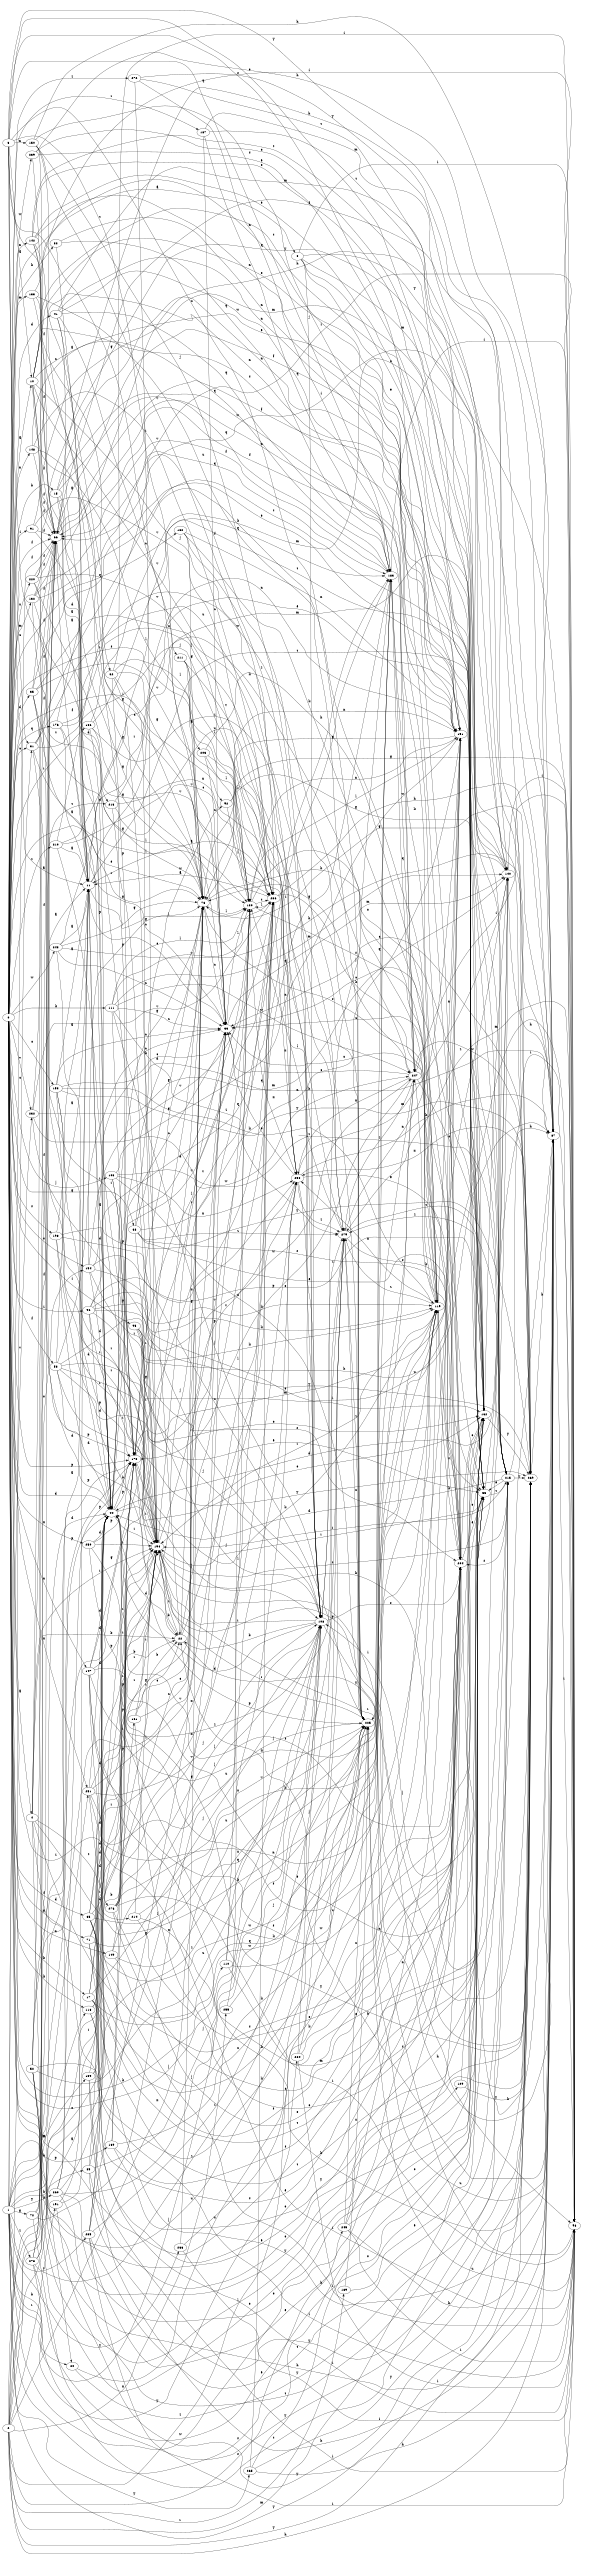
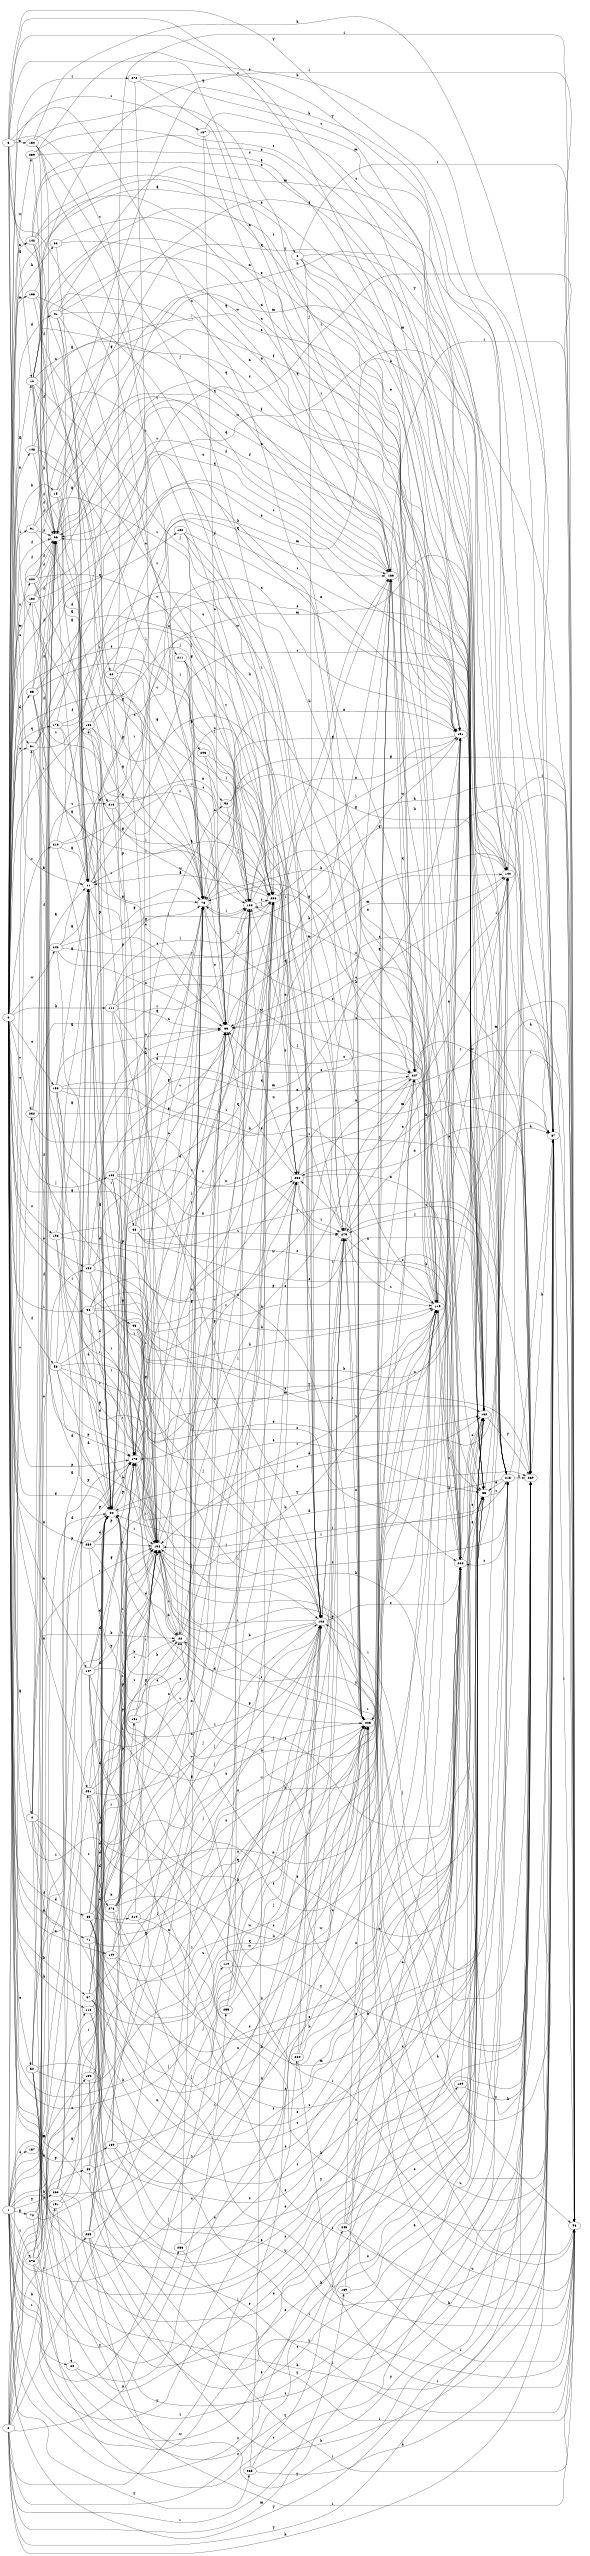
  strict digraph {
    rankdir=LR
    0
    4
    8
    10
    15
-   17
+   17 [label=37]
    31
    35
    41
    44
    52
    58
    65
    66
    68
    71
    82
    91
    92
    95
    96
    103
    108
    110
    111
    118
    129
    132
    133
    142
    147
    148
    149
    153
    154
    169
    173
    176
    182
    186
    187
    198
    203
    210
    220
    225
    232
    239
    243
    250
    251
    272
    276
    20
    204
    194
    213
    22
    98
    119
    214
    162
    269
    140
    55
    130
    215
    236
    11
    183
    151
    247
    76
    258
    33
    87
    279
    1
    72
    85
    139
+   157
    161
    235
    245
    260
    264
    265
    266
    278
    2
    189
    191
    255
    3
    32
    150
    211
    0 -> 4 [label=a]
    0 -> 8 [label=a]
    0 -> 10 [label=a]
    0 -> 15 [label=b]
    0 -> 17 [label=b]
    0 -> 31 [label=c]
    0 -> 35 [label=d]
    0 -> 41 [label=d]
    0 -> 44 [label=d]
-   0 -> 76 [label=e]
+   0 -> 52 [label=e]
    0 -> 58 [label=f]
    0 -> 65 [label=f]
    0 -> 66 [label=f]
    0 -> 68 [label=g]
    0 -> 71 [label=g]
    0 -> 82 [label=h]
    0 -> 91 [label=i]
    0 -> 92 [label=i]
    0 -> 95 [label=i]
    0 -> 96 [label=i]
    0 -> 103 [label=j]
    0 -> 108 [label=j]
    0 -> 110 [label=k]
    0 -> 111 [label=k]
    0 -> 118 [label=k]
    0 -> 129 [label=l]
    0 -> 132 [label=m]
    0 -> 133 [label=m]
    0 -> 142 [label=n]
    0 -> 147 [label=n]
    0 -> 148 [label=n]
    0 -> 149 [label=n]
    0 -> 153 [label=o]
    0 -> 154 [label=o]
    0 -> 169 [label=p]
    0 -> 173 [label=p]
    0 -> 176 [label=q]
    0 -> 182 [label=q]
    0 -> 186 [label=r]
    0 -> 187 [label=r]
    0 -> 198 [label=s]
    0 -> 203 [label=s]
    0 -> 210 [label=t]
    0 -> 220 [label=u]
    0 -> 225 [label=u]
    0 -> 232 [label=v]
    0 -> 239 [label=w]
    0 -> 243 [label=w]
    0 -> 250 [label=x]
    0 -> 251 [label=x]
    0 -> 272 [label=z]
    0 -> 276 [label=z]
    4 -> 66 [label=f]
    4 -> 20 [label=b]
    4 -> 204 [label=s]
    4 -> 194 [label=r]
    4 -> 213 [label=t]
    4 -> 22 [label=b]
    4 -> 98 [label=i]
    4 -> 119 [label=k]
    4 -> 214 [label=t]
    8 -> 108 [label=j]
    8 -> 98 [label=i]
    8 -> 162 [label=o]
    8 -> 269 [label=y]
    8 -> 140 [label=m]
    8 -> 55 [label=e]
    10 -> 44 [label=d]
    10 -> 66 [label=f]
    10 -> 108 [label=j]
    10 -> 204 [label=s]
    10 -> 98 [label=i]
    10 -> 162 [label=o]
    10 -> 55 [label=e]
    10 -> 130 [label=l]
    10 -> 215 [label=t]
    10 -> 236 [label=v]
    15 -> 173 [label=p]
    15 -> 194 [label=r]
    15 -> 11 [label=a]
    15 -> 183 [label=q]
    15 -> 151 [label=n]
    15 -> 247 [label=w]
    17 -> 44 [label=d]
    17 -> 108 [label=j]
    17 -> 194 [label=r]
    17 -> 98 [label=i]
    17 -> 119 [label=k]
    17 -> 55 [label=e]
    17 -> 247 [label=w]
    31 -> 66 [label=f]
    31 -> 108 [label=j]
    31 -> 225 [label=u]
    31 -> 194 [label=r]
    31 -> 130 [label=l]
    31 -> 215 [label=t]
    35 -> 66 [label=f]
    35 -> 173 [label=p]
    35 -> 55 [label=e]
    35 -> 130 [label=l]
    35 -> 236 [label=v]
    35 -> 76 [label=g]
    35 -> 258 [label=x]
    41 -> 44 [label=d]
    41 -> 140 [label=m]
    41 -> 11 [label=a]
    41 -> 183 [label=q]
    41 -> 151 [label=n]
    41 -> 247 [label=w]
    41 -> 33 [label=c]
    44 -> 173 [label=p]
    44 -> 204 [label=s]
    44 -> 194 [label=r]
    44 -> 162 [label=o]
    44 -> 269 [label=y]
    44 -> 55 [label=e]
    44 -> 236 [label=v]
    44 -> 11 [label=a]
    44 -> 76 [label=g]
    44 -> 33 [label=c]
    52 -> 44 [label=d]
    52 -> 66 [label=f]
    52 -> 225 [label=u]
    52 -> 204 [label=s]
    52 -> 269 [label=y]
    52 -> 55 [label=e]
    52 -> 130 [label=l]
    52 -> 87 [label=h]
    52 -> 279 [label=z]
    58 -> 108 [label=j]
    58 -> 119 [label=k]
    58 -> 162 [label=o]
    58 -> 269 [label=y]
    58 -> 140 [label=m]
    58 -> 55 [label=e]
    58 -> 11 [label=a]
    58 -> 33 [label=c]
    65 -> 44 [label=d]
    65 -> 204 [label=s]
    65 -> 22 [label=b]
    65 -> 215 [label=t]
    65 -> 183 [label=q]
    65 -> 247 [label=w]
    65 -> 258 [label=x]
    65 -> 87 [label=h]
    66 -> 11 [label=a]
    66 -> 151 [label=n]
    66 -> 87 [label=h]
    68 -> 92 [label=w]
    68 -> 204 [label=s]
    68 -> 194 [label=r]
    68 -> 55 [label=e]
    68 -> 151 [label=n]
    68 -> 76 [label=g]
    68 -> 279 [label=z]
    71 -> 44 [label=d]
    71 -> 225 [label=u]
    71 -> 119 [label=k]
    71 -> 215 [label=t]
    71 -> 258 [label=x]
    82 -> 11 [label=a]
    82 -> 183 [label=q]
    82 -> 151 [label=n]
    91 -> 66 [label=f]
    91 -> 236 [label=v]
    91 -> 151 [label=n]
    91 -> 76 [label=g]
    92 -> 130 [label=l]
    92 -> 151 [label=n]
    92 -> 279 [label=z]
    95 -> 108 [label=j]
    95 -> 204 [label=s]
    95 -> 194 [label=r]
    95 -> 247 [label=w]
    95 -> 87 [label=h]
    96 -> 44 [label=d]
    96 -> 194 [label=r]
    96 -> 98 [label=i]
    96 -> 119 [label=k]
    96 -> 162 [label=o]
    96 -> 269 [label=y]
    96 -> 183 [label=q]
    96 -> 258 [label=x]
    103 -> 173 [label=p]
    103 -> 225 [label=u]
    103 -> 194 [label=r]
    103 -> 215 [label=t]
    103 -> 151 [label=n]
    103 -> 258 [label=x]
    108 -> 44 [label=d]
    108 -> 204 [label=s]
    108 -> 194 [label=r]
    108 -> 22 [label=b]
    108 -> 87 [label=h]
    108 -> 279 [label=z]
    110 -> 108 [label=j]
    110 -> 55 [label=e]
    110 -> 130 [label=l]
    110 -> 247 [label=w]
    111 -> 108 [label=j]
    111 -> 173 [label=p]
    111 -> 140 [label=m]
    111 -> 130 [label=l]
    111 -> 236 [label=v]
    111 -> 247 [label=w]
    111 -> 33 [label=c]
    111 -> 279 [label=z]
    118 -> 44 [label=d]
    118 -> 194 [label=r]
    118 -> 119 [label=k]
    118 -> 162 [label=o]
    129 -> 162 [label=o]
    129 -> 269 [label=y]
    132 -> 66 [label=f]
    132 -> 194 [label=r]
    132 -> 119 [label=k]
    132 -> 183 [label=q]
    132 -> 76 [label=g]
    132 -> 87 [label=h]
    133 -> 66 [label=f]
    133 -> 225 [label=u]
    133 -> 151 [label=n]
    133 -> 76 [label=g]
    142 -> 44 [label=d]
    142 -> 66 [label=f]
    142 -> 162 [label=o]
    142 -> 55 [label=e]
    142 -> 215 [label=t]
    142 -> 151 [label=n]
    142 -> 33 [label=c]
    147 -> 44 [label=d]
    147 -> 204 [label=s]
    147 -> 194 [label=r]
    147 -> 98 [label=i]
    147 -> 119 [label=k]
    147 -> 76 [label=g]
    147 -> 87 [label=h]
    147 -> 279 [label=z]
    148 -> 66 [label=f]
    148 -> 236 [label=v]
    148 -> 183 [label=q]
    148 -> 76 [label=g]
    149 -> 108 [label=j]
    149 -> 173 [label=p]
    149 -> 225 [label=u]
    149 -> 183 [label=q]
    153 -> 44 [label=d]
    153 -> 173 [label=p]
    153 -> 194 [label=r]
    153 -> 119 [label=k]
    153 -> 269 [label=y]
    153 -> 11 [label=a]
    153 -> 33 [label=c]
    153 -> 87 [label=h]
    154 -> 44 [label=d]
    154 -> 108 [label=j]
    154 -> 119 [label=k]
    154 -> 162 [label=o]
    154 -> 236 [label=v]
    154 -> 76 [label=g]
    154 -> 33 [label=c]
    169 -> 173 [label=p]
    169 -> 225 [label=u]
    169 -> 204 [label=s]
    169 -> 194 [label=r]
    169 -> 269 [label=y]
    173 -> 194 [label=r]
    173 -> 119 [label=k]
    173 -> 130 [label=l]
    173 -> 236 [label=v]
    173 -> 183 [label=q]
    173 -> 76 [label=g]
    176 -> 108 [label=j]
    176 -> 98 [label=i]
    176 -> 11 [label=a]
    176 -> 247 [label=w]
    176 -> 33 [label=c]
    182 -> 119 [label=k]
    182 -> 151 [label=n]
    182 -> 76 [label=g]
    182 -> 279 [label=z]
    186 -> 44 [label=d]
    186 -> 140 [label=m]
    186 -> 215 [label=t]
    186 -> 236 [label=v]
    186 -> 279 [label=z]
    187 -> 140 [label=m]
    187 -> 215 [label=t]
    187 -> 183 [label=q]
    187 -> 33 [label=c]
    198 -> 44 [label=d]
    198 -> 225 [label=u]
    198 -> 22 [label=b]
    198 -> 269 [label=y]
    198 -> 11 [label=a]
-   203 -> 119 [label=k]
    203 -> 130 [label=l]
    203 -> 236 [label=v]
    203 -> 33 [label=c]
    210 -> 225 [label=u]
    210 -> 194 [label=r]
    210 -> 98 [label=i]
    210 -> 119 [label=k]
    210 -> 11 [label=a]
    220 -> 66 [label=f]
    220 -> 194 [label=r]
    220 -> 269 [label=y]
    220 -> 140 [label=m]
    220 -> 236 [label=v]
    220 -> 76 [label=g]
    225 -> 66 [label=f]
    225 -> 173 [label=p]
    225 -> 194 [label=r]
    225 -> 183 [label=q]
    225 -> 279 [label=z]
    232 -> 66 [label=f]
    232 -> 108 [label=j]
    232 -> 140 [label=m]
    232 -> 236 [label=v]
    232 -> 247 [label=w]
    239 -> 66 [label=f]
    239 -> 162 [label=o]
    239 -> 55 [label=e]
    239 -> 87 [label=h]
    243 -> 194 [label=r]
    243 -> 11 [label=a]
    243 -> 151 [label=n]
    243 -> 76 [label=g]
    243 -> 33 [label=c]
    243 -> 87 [label=h]
    250 -> 44 [label=d]
    250 -> 173 [label=p]
    250 -> 204 [label=s]
    250 -> 194 [label=r]
    250 -> 98 [label=i]
    251 -> 44 [label=d]
    251 -> 108 [label=j]
    251 -> 225 [label=u]
    251 -> 98 [label=i]
    251 -> 236 [label=v]
    251 -> 151 [label=n]
    251 -> 33 [label=c]
    272 -> 194 [label=r]
    272 -> 269 [label=y]
    272 -> 215 [label=t]
    272 -> 183 [label=q]
    276 -> 108 [label=j]
    276 -> 173 [label=p]
    276 -> 225 [label=u]
    276 -> 204 [label=s]
    276 -> 194 [label=r]
    276 -> 119 [label=k]
    276 -> 162 [label=o]
    276 -> 236 [label=v]
    276 -> 33 [label=c]
    20 -> 225 [label=u]
    20 -> 269 [label=y]
    204 -> 119 [label=k]
    204 -> 162 [label=o]
    204 -> 55 [label=e]
    204 -> 33 [label=c]
    204 -> 87 [label=h]
    194 -> 22 [label=b]
    194 -> 98 [label=i]
    194 -> 215 [label=t]
    194 -> 236 [label=v]
    194 -> 87 [label=h]
    213 -> 173 [label=p]
    213 -> 55 [label=e]
    213 -> 236 [label=v]
    213 -> 258 [label=x]
    22 -> 44 [label=d]
    22 -> 194 [label=r]
    22 -> 269 [label=y]
    22 -> 236 [label=v]
    22 -> 183 [label=q]
    22 -> 76 [label=g]
    98 -> 225 [label=u]
    98 -> 194 [label=r]
    98 -> 76 [label=g]
    98 -> 279 [label=z]
    119 -> 66 [label=f]
    119 -> 204 [label=s]
    119 -> 194 [label=r]
    119 -> 151 [label=n]
    119 -> 258 [label=x]
    119 -> 279 [label=z]
    214 -> 194 [label=r]
    214 -> 119 [label=k]
    214 -> 162 [label=o]
    214 -> 140 [label=m]
    162 -> 66 [label=f]
    162 -> 269 [label=y]
    162 -> 140 [label=m]
    162 -> 33 [label=c]
    162 -> 279 [label=z]
    269 -> 173 [label=p]
    269 -> 247 [label=w]
    269 -> 258 [label=x]
    269 -> 33 [label=c]
    269 -> 87 [label=h]
    140 -> 44 [label=d]
    140 -> 98 [label=i]
    140 -> 76 [label=g]
    140 -> 87 [label=h]
    55 -> 108 [label=j]
    55 -> 194 [label=r]
    55 -> 98 [label=i]
    55 -> 215 [label=t]
    55 -> 33 [label=c]
    130 -> 44 [label=d]
    130 -> 204 [label=s]
    130 -> 162 [label=o]
    130 -> 236 [label=t]
    130 -> 151 [label=n]
    130 -> 258 [label=x]
    215 -> 44 [label=d]
    215 -> 204 [label=s]
    215 -> 194 [label=r]
    215 -> 269 [label=y]
    215 -> 55 [label=e]
    215 -> 87 [label=h]
    236 -> 119 [label=k]
    236 -> 130 [label=l]
    236 -> 11 [label=a]
    236 -> 258 [label=x]
    236 -> 87 [label=h]
    11 -> 44 [label=d]
    11 -> 66 [label=f]
    11 -> 140 [label=m]
    11 -> 130 [label=l]
    11 -> 215 [label=t]
    11 -> 183 [label=q]
    11 -> 33 [label=c]
    183 -> 66 [label=f]
    183 -> 108 [label=j]
    183 -> 98 [label=i]
    183 -> 119 [label=k]
    183 -> 247 [label=w]
    151 -> 66 [label=f]
    151 -> 225 [label=u]
    151 -> 130 [label=l]
    151 -> 76 [label=g]
    247 -> 173 [label=p]
    247 -> 98 [label=i]
    247 -> 119 [label=k]
    247 -> 162 [label=o]
    247 -> 183 [label=q]
    247 -> 76 [label=g]
    247 -> 258 [label=x]
    247 -> 33 [label=c]
    247 -> 279 [label=z]
    76 -> 44 [label=d]
    76 -> 204 [label=s]
    76 -> 119 [label=k]
    76 -> 130 [label=l]
    76 -> 33 [label=c]
    258 -> 108 [label=j]
    258 -> 173 [label=p]
    258 -> 140 [label=m]
    258 -> 55 [label=e]
    258 -> 11 [label=a]
    258 -> 33 [label=c]
    258 -> 87 [label=h]
    258 -> 279 [label=z]
    33 -> 194 [label=r]
    33 -> 140 [label=m]
    33 -> 130 [label=l]
    87 -> 66 [label=f]
    87 -> 225 [label=u]
    87 -> 22 [label=b]
    87 -> 98 [label=i]
    87 -> 76 [label=g]
    279 -> 225 [label=u]
    279 -> 204 [label=s]
    279 -> 130 [label=l]
    279 -> 215 [label=t]
    279 -> 151 [label=n]
    1 -> 66 [label=f]
    1 -> 108 [label=j]
    1 -> 154 [label=o]
    1 -> 232 [label=v]
    1 -> 20 [label=b]
    1 -> 204 [label=s]
    1 -> 162 [label=o]
    1 -> 269 [label=y]
    1 -> 76 [label=g]
    1 -> 72 [label=g]
    1 -> 85 [label=h]
    1 -> 139 [label=m]
+   1 -> 157 [label=o]
    1 -> 161 [label=o]
    1 -> 235 [label=v]
    1 -> 245 [label=w]
    1 -> 260 [label=y]
    1 -> 264 [label=y]
    1 -> 265 [label=y]
    1 -> 266 [label=y]
    1 -> 278 [label=z]
    72 -> 66 [label=f]
    72 -> 173 [label=p]
    72 -> 269 [label=y]
    72 -> 258 [label=x]
    85 -> 44 [label=d]
    85 -> 108 [label=j]
    85 -> 194 [label=r]
    85 -> 162 [label=o]
    85 -> 269 [label=y]
    139 -> 44 [label=d]
    139 -> 98 [label=i]
    139 -> 76 [label=g]
    139 -> 33 [label=c]
    139 -> 87 [label=h]
    161 -> 194 [label=r]
    161 -> 22 [label=b]
    161 -> 162 [label=o]
    161 -> 33 [label=c]
    235 -> 44 [label=d]
    235 -> 173 [label=p]
    235 -> 98 [label=i]
    235 -> 55 [label=e]
    235 -> 215 [label=t]
    235 -> 76 [label=g]
    235 -> 279 [label=z]
    245 -> 225 [label=u]
    245 -> 204 [label=s]
    245 -> 98 [label=i]
    245 -> 162 [label=o]
    245 -> 151 [label=n]
    245 -> 87 [label=h]
    260 -> 108 [label=j]
    260 -> 173 [label=p]
    260 -> 162 [label=o]
    260 -> 130 [label=l]
    260 -> 215 [label=t]
    260 -> 11 [label=a]
    264 -> 108 [label=j]
    264 -> 225 [label=u]
    264 -> 98 [label=i]
    264 -> 151 [label=n]
    265 -> 162 [label=o]
    265 -> 269 [label=y]
    265 -> 236 [label=v]
    265 -> 87 [label=h]
    266 -> 98 [label=i]
    266 -> 119 [label=k]
    266 -> 76 [label=g]
    278 -> 66 [label=f]
    278 -> 194 [label=r]
    278 -> 22 [label=b]
    278 -> 55 [label=e]
    278 -> 215 [label=t]
    278 -> 11 [label=a]
    278 -> 279 [label=z]
    2 -> 31 [label=c]
    2 -> 44 [label=d]
    2 -> 118 [label=k]
    2 -> 173 [label=p]
    2 -> 251 [label=x]
    2 -> 204 [label=s]
    2 -> 194 [label=r]
    2 -> 269 [label=y]
    2 -> 140 [label=m]
    2 -> 258 [label=x]
    2 -> 87 [label=h]
    2 -> 279 [label=z]
    2 -> 189 [label=r]
    2 -> 191 [label=r]
    2 -> 255 [label=x]
    189 -> 225 [label=u]
    189 -> 55 [label=e]
    191 -> 194 [label=r]
    191 -> 269 [label=y]
    191 -> 11 [label=a]
    255 -> 108 [label=j]
    255 -> 130 [label=l]
    3 -> 10 [label=a]
    3 -> 31 [label=c]
    3 -> 225 [label=u]
    3 -> 204 [label=s]
    3 -> 213 [label=t]
    3 -> 162 [label=o]
    3 -> 269 [label=y]
    3 -> 11 [label=a]
    3 -> 183 [label=q]
    3 -> 76 [label=g]
    3 -> 32 [label=c]
    3 -> 150 [label=n]
    3 -> 211 [label=t]
    32 -> 173 [label=p]
    32 -> 194 [label=r]
    32 -> 22 [label=b]
    32 -> 98 [label=i]
    32 -> 130 [label=l]
    32 -> 76 [label=g]
    150 -> 66 [label=f]
    150 -> 108 [label=j]
    150 -> 204 [label=s]
    150 -> 194 [label=r]
    150 -> 236 [label=v]
    150 -> 87 [label=h]
    211 -> 130 [label=l]
    211 -> 236 [label=v]
    211 -> 76 [label=g]
    211 -> 33 [label=c]
  }
